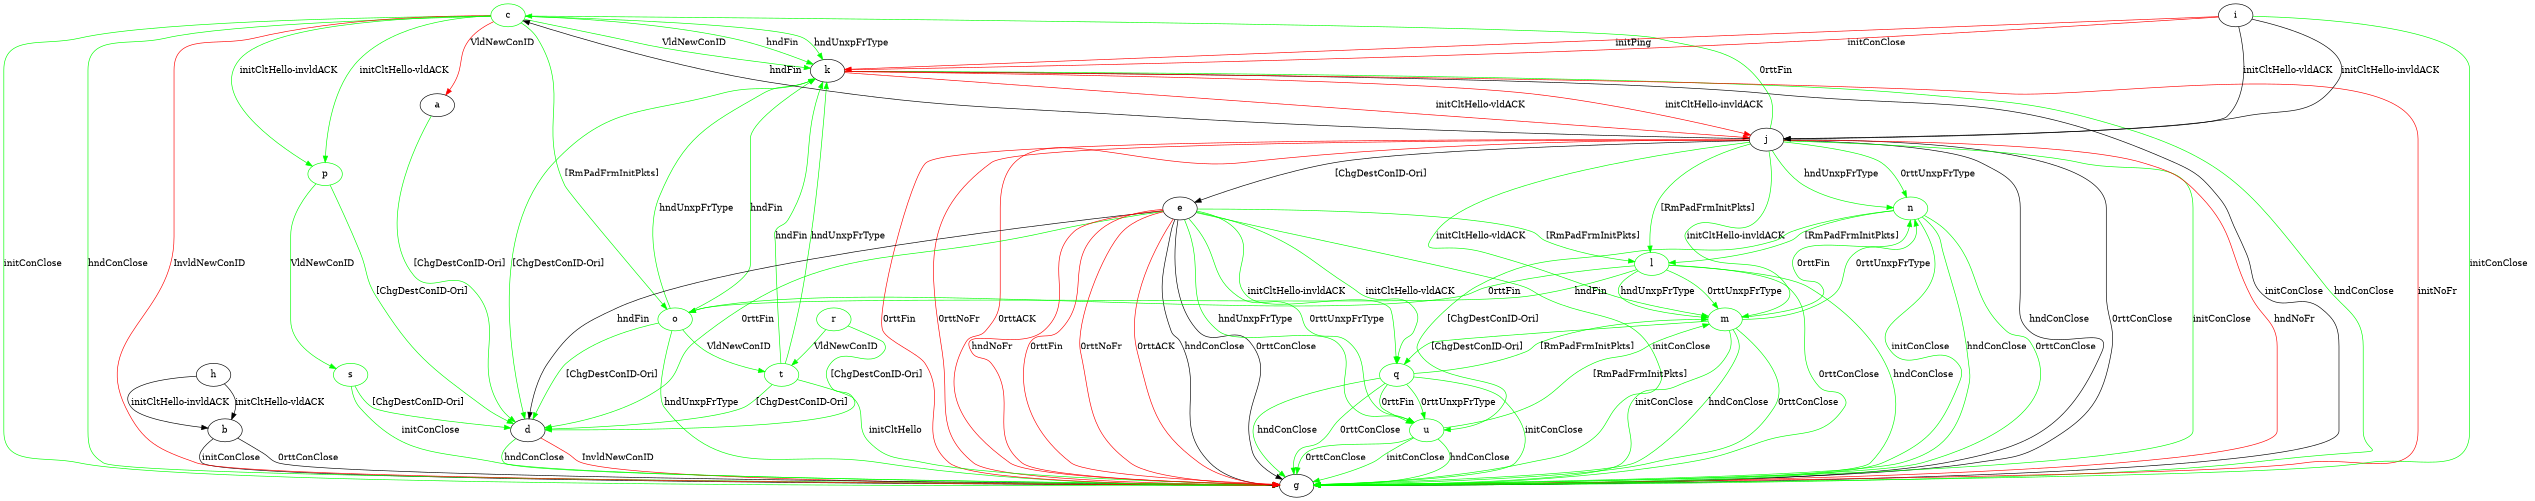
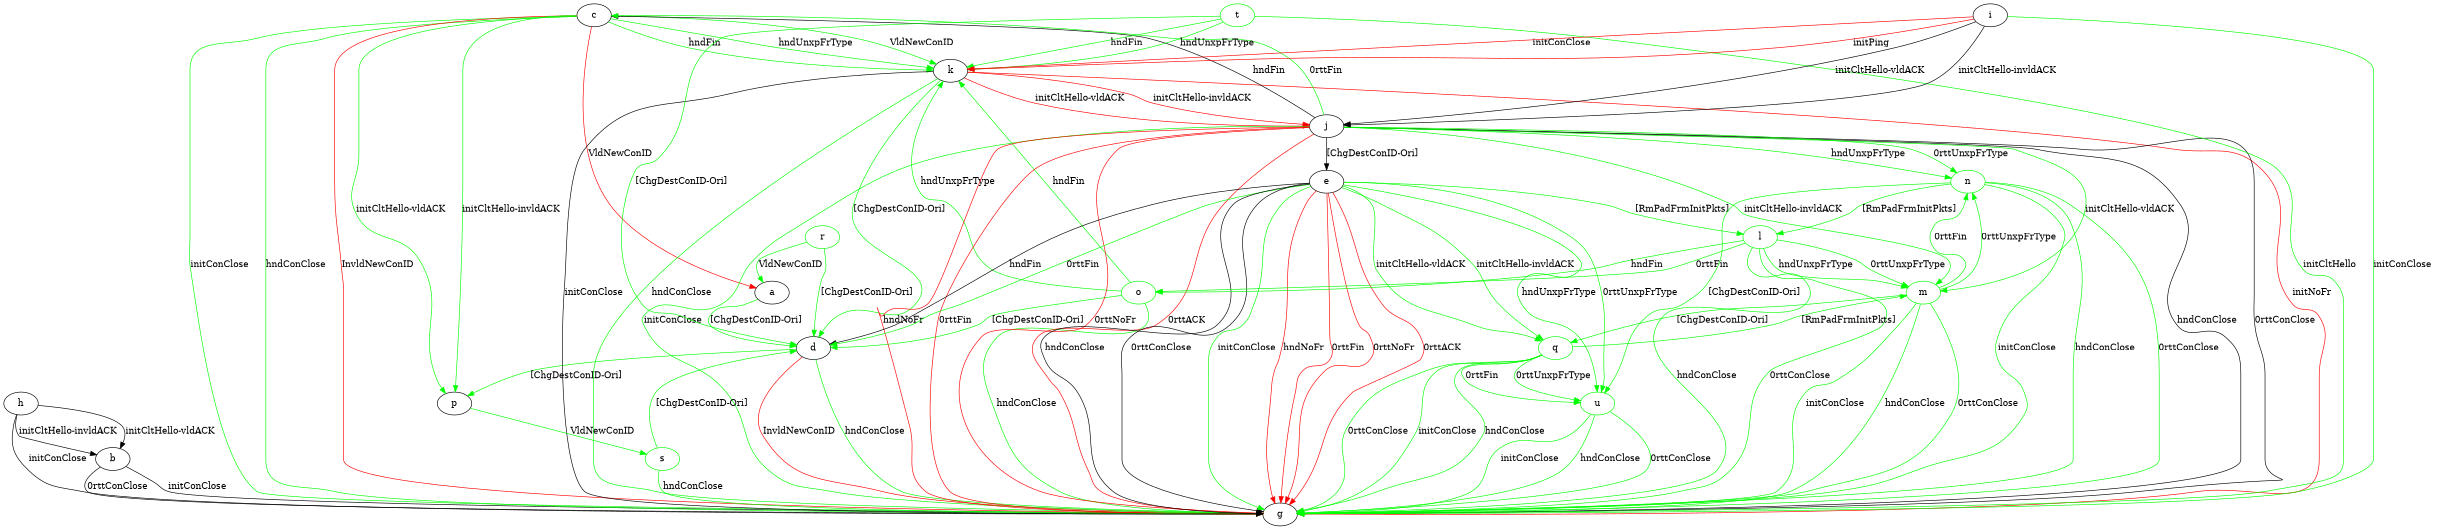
  digraph {
    edge [color=green]
    a
    d
    g
    b
-   c [color=green]
+   c
    k
    o [color=green]
-   p [color=green]
+   p [color=black]
    j
    t [color=green]
    s [color=green]
    e
    l [color=green]
    m [color=green]
    n [color=green]
    r [color=green]
    q [color=green]
    u [color=green]
    i
    h
    a -> d [label="[ChgDestConID-Ori] "]
    d -> g [label="hndConClose "]
    d -> g [color=red label="InvldNewConID "]
    b -> g [label="initConClose " color=""]
    b -> g [label="0rttConClose " color=""]
    c -> a [color=red label="VldNewConID "]
    c -> g [label="initConClose "]
    c -> g [label="hndConClose "]
    c -> g [color=red label="InvldNewConID "]
    c -> k [label="hndFin "]
    c -> k [label="hndUnxpFrType "]
    c -> k [label="VldNewConID "]
-   c -> o [label="[RmPadFrmInitPkts] "]
    c -> p [label="initCltHello-vldACK "]
    c -> p [label="initCltHello-invldACK "]
    k -> d [label="[ChgDestConID-Ori] "]
    k -> g [label="initConClose " color=""]
    k -> g [label="hndConClose "]
    k -> g [color=red label="initNoFr "]
    k -> j [color=red label="initCltHello-vldACK "]
    k -> j [color=red label="initCltHello-invldACK "]
    o -> d [label="[ChgDestConID-Ori] "]
-   o -> g [label="hndUnxpFrType "]
+   o -> g [label="hndConClose "]
    o -> k [label="hndFin "]
    o -> k [label="hndUnxpFrType "]
-   o -> t [label="VldNewConID "]
-   p -> d [label="[ChgDestConID-Ori] "]
+   d -> p [label="[ChgDestConID-Ori] "]
    p -> s [label="VldNewConID "]
    j -> g [label="hndConClose " color=""]
    j -> g [label="0rttConClose " color=""]
    j -> g [label="initConClose "]
    j -> g [color=red label="hndNoFr "]
    j -> g [color=red label="0rttFin "]
    j -> g [color=red label="0rttNoFr "]
    j -> g [color=red label="0rttACK "]
    j -> c [label="hndFin " color=""]
    j -> c [label="0rttFin "]
    j -> e [label="[ChgDestConID-Ori] " color=""]
-   j -> l [label="[RmPadFrmInitPkts] "]
    j -> m [label="initCltHello-vldACK "]
    j -> m [label="initCltHello-invldACK "]
    j -> n [label="hndUnxpFrType "]
    j -> n [label="0rttUnxpFrType "]
    t -> d [label="[ChgDestConID-Ori] "]
    t -> g [label="initCltHello "]
    t -> k [label="hndFin "]
    t -> k [label="hndUnxpFrType "]
    s -> d [label="[ChgDestConID-Ori] "]
-   s -> g [label="initConClose "]
+   s -> g [label="hndConClose "]
    e -> d [label="hndFin " color=""]
    e -> d [label="0rttFin "]
    e -> g [label="hndConClose " color=""]
    e -> g [label="0rttConClose " color=""]
    e -> g [label="initConClose "]
    e -> g [color=red label="hndNoFr "]
    e -> g [color=red label="0rttFin "]
    e -> g [color=red label="0rttNoFr "]
    e -> g [color=red label="0rttACK "]
    e -> l [label="[RmPadFrmInitPkts] "]
    e -> q [label="initCltHello-vldACK "]
    e -> q [label="initCltHello-invldACK "]
    e -> u [label="hndUnxpFrType "]
    e -> u [label="0rttUnxpFrType "]
    l -> g [label="hndConClose "]
    l -> g [label="0rttConClose "]
    l -> o [label="hndFin "]
    l -> o [label="0rttFin "]
    l -> m [label="hndUnxpFrType "]
    l -> m [label="0rttUnxpFrType "]
    m -> g [label="initConClose "]
    m -> g [label="hndConClose "]
    m -> g [label="0rttConClose "]
    m -> n [label="0rttFin "]
    m -> n [label="0rttUnxpFrType "]
    m -> q [label="[ChgDestConID-Ori] "]
    n -> g [label="initConClose "]
    n -> g [label="hndConClose "]
    n -> g [label="0rttConClose "]
    n -> l [label="[RmPadFrmInitPkts] "]
    n -> u [label="[ChgDestConID-Ori] "]
-   r -> t [label="VldNewConID "]
+   r -> a [label="VldNewConID "]
    r -> d [label="[ChgDestConID-Ori] "]
    q -> g [label="initConClose "]
    q -> g [label="hndConClose "]
    q -> g [label="0rttConClose "]
    q -> m [label="[RmPadFrmInitPkts] "]
    q -> u [label="0rttFin "]
    q -> u [label="0rttUnxpFrType "]
    u -> g [label="initConClose "]
    u -> g [label="hndConClose "]
    u -> g [label="0rttConClose "]
-   u -> m [label="[RmPadFrmInitPkts] "]
    i -> g [label="initConClose "]
    i -> k [color=red label="initPing "]
    i -> k [color=red label="initConClose "]
    i -> j [label="initCltHello-vldACK " color=""]
    i -> j [label="initCltHello-invldACK " color=""]
+   h -> g [label="initConClose " color=""]
    h -> b [label="initCltHello-vldACK " color=""]
    h -> b [label="initCltHello-invldACK " color=""]
  }
